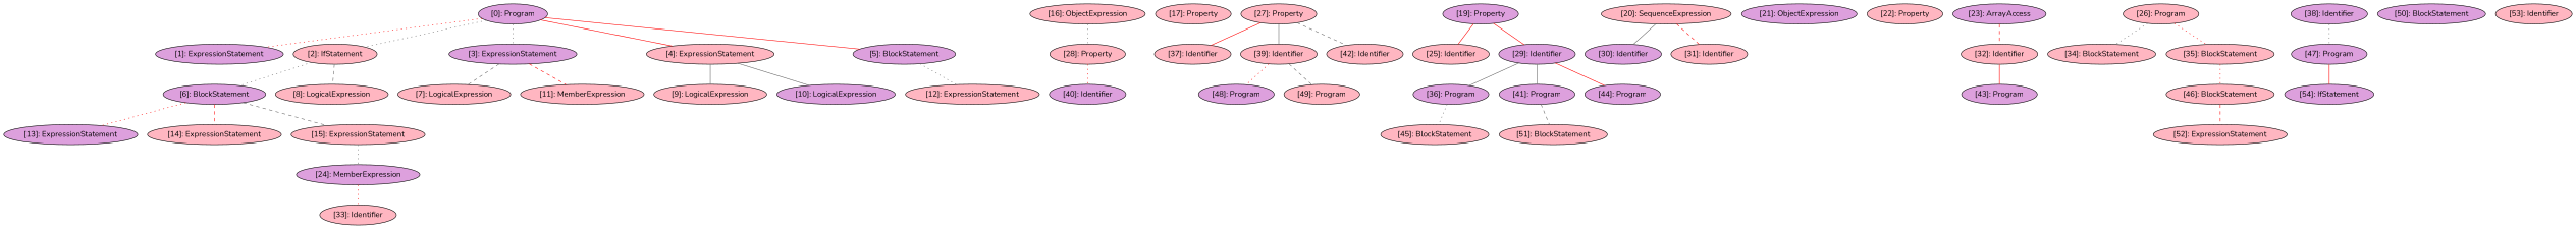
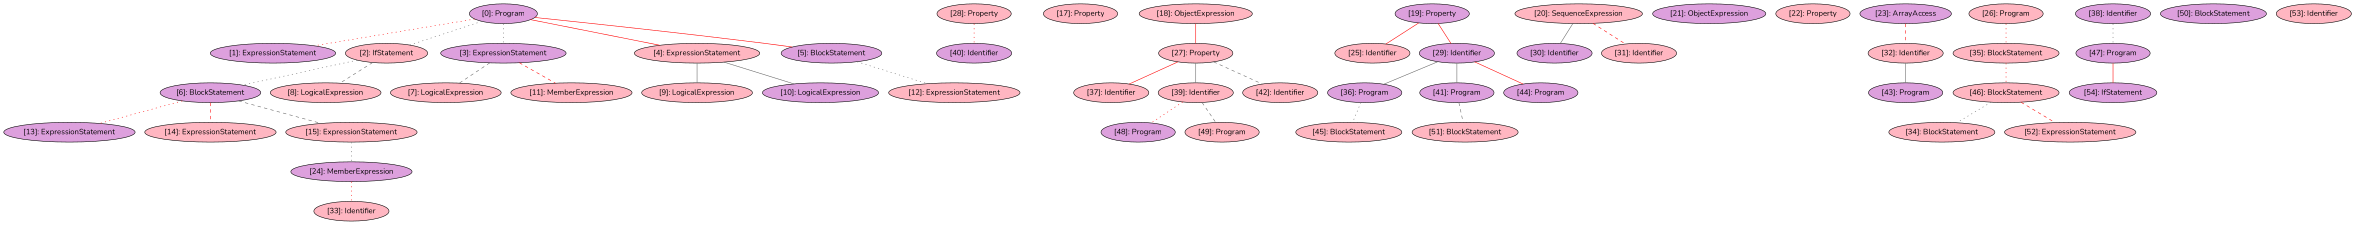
  graph {
    fontname=Nunito
    node [fillcolor=lightpink fontname=Nunito style=filled]
    edge [color=red fontname=Nunito style=dotted]
    n1 [fillcolor=plum label="[0]: Program"]
    n2 [fillcolor=plum label="[1]: ExpressionStatement"]
    n3 [label="[2]: IfStatement"]
    n4 [fillcolor=plum label="[3]: ExpressionStatement"]
    n5 [label="[4]: ExpressionStatement"]
    n6 [fillcolor=plum label="[5]: BlockStatement"]
    n7 [fillcolor=plum label="[6]: BlockStatement"]
    n8 [label="[8]: LogicalExpression"]
    n9 [label="[7]: LogicalExpression"]
    n10 [label="[11]: MemberExpression"]
    n11 [label="[9]: LogicalExpression"]
    n12 [fillcolor=plum label="[10]: LogicalExpression"]
    n13 [label="[12]: ExpressionStatement"]
    n14 [fillcolor=plum label="[13]: ExpressionStatement"]
    n15 [label="[14]: ExpressionStatement"]
    n16 [label="[15]: ExpressionStatement"]
    n17 [fillcolor=plum label="[24]: MemberExpression"]
    n18 [label="[33]: Identifier"]
-   n19 [label="[16]: ObjectExpression"]
    n20 [label="[28]: Property"]
    n21 [fillcolor=plum label="[40]: Identifier"]
    n22 [label="[17]: Property"]
+   n23 [label="[18]: ObjectExpression"]
    n24 [label="[27]: Property"]
    n25 [label="[37]: Identifier"]
    n26 [label="[39]: Identifier"]
    n27 [label="[42]: Identifier"]
    n28 [fillcolor=plum label="[19]: Property"]
    n29 [label="[25]: Identifier"]
    n30 [fillcolor=plum label="[29]: Identifier"]
    n31 [fillcolor=plum label="[36]: Program"]
    n32 [fillcolor=plum label="[41]: Program"]
    n33 [fillcolor=plum label="[44]: Program"]
    n34 [label="[20]: SequenceExpression"]
    n35 [fillcolor=plum label="[30]: Identifier"]
    n36 [label="[31]: Identifier"]
    n37 [fillcolor=plum label="[21]: ObjectExpression"]
    n38 [label="[22]: Property"]
    n39 [fillcolor=plum label="[23]: ArrayAccess"]
    n40 [label="[32]: Identifier"]
    n41 [fillcolor=plum label="[43]: Program"]
    n42 [label="[26]: Program"]
    n43 [label="[34]: BlockStatement"]
    n44 [label="[35]: BlockStatement"]
    n45 [label="[46]: BlockStatement"]
    n46 [fillcolor=plum label="[38]: Identifier"]
    n47 [fillcolor=plum label="[47]: Program"]
    n48 [fillcolor=plum label="[48]: Program"]
    n49 [label="[49]: Program"]
    n50 [label="[45]: BlockStatement"]
    n51 [label="[51]: BlockStatement"]
    n52 [label="[52]: ExpressionStatement"]
    n53 [fillcolor=plum label="[54]: IfStatement"]
    n54 [fillcolor=plum label="[50]: BlockStatement"]
    n55 [label="[53]: Identifier"]
    n1 -- n2
    n1 -- n3 [color=gray40]
    n1 -- n4 [color=gray40]
    n1 -- n5 [style=solid]
    n1 -- n6 [style=solid]
    n3 -- n7 [color=gray40]
    n3 -- n8 [color=gray40 style=dashed]
    n4 -- n9 [color=gray40 style=dashed]
    n4 -- n10 [style=dashed]
    n5 -- n11 [color=gray40 style=solid]
    n5 -- n12 [color=gray40 style=solid]
    n6 -- n13 [color=gray40]
    n7 -- n14
    n7 -- n15 [style=dashed]
    n7 -- n16 [color=gray40 style=dashed]
    n16 -- n17 [color=gray40]
    n17 -- n18
-   n19 -- n20 [color=gray40]
    n20 -- n21
+   n23 -- n24 [style=solid]
    n24 -- n25 [style=solid]
    n24 -- n26 [color=gray40 style=solid]
    n24 -- n27 [color=gray40 style=dashed]
    n26 -- n48
    n26 -- n49 [color=gray40 style=dashed]
    n28 -- n29 [style=solid]
    n28 -- n30 [style=solid]
    n30 -- n31 [color=gray40 style=solid]
    n30 -- n32 [color=gray40 style=solid]
    n30 -- n33 [style=solid]
    n31 -- n50 [color=gray40]
    n32 -- n51 [color=gray40 style=dashed]
    n34 -- n35 [color=gray40 style=solid]
    n34 -- n36 [style=dashed]
    n39 -- n40 [style=dashed]
-   n40 -- n41 [style=solid]
-   n42 -- n43 [color=gray40]
+   n40 -- n41 [color=gray40 style=solid]
+   n45 -- n43 [color=gray40]
    n42 -- n44
    n44 -- n45
    n45 -- n52 [style=dashed]
    n46 -- n47 [color=gray40]
    n47 -- n53 [style=solid]
  }
